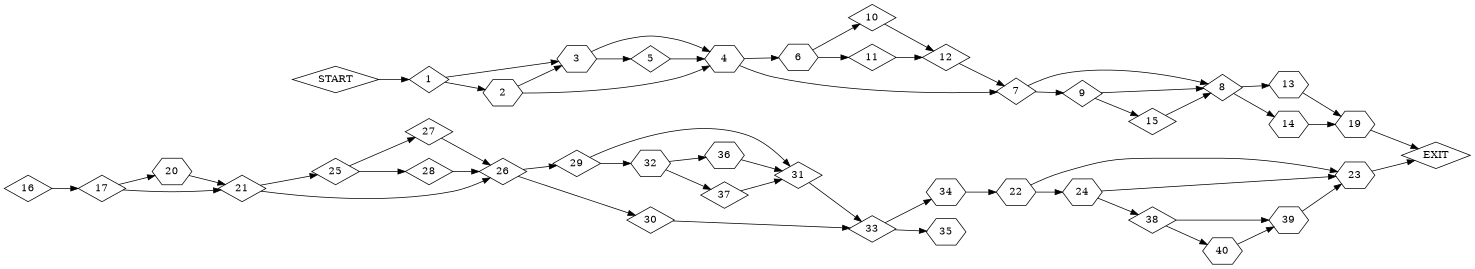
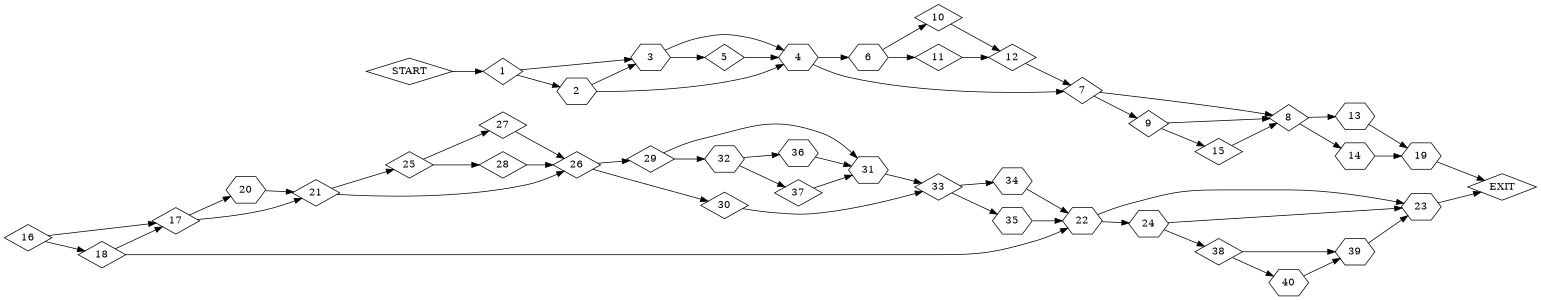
  digraph {
    rankdir=LR
    node [shape=diamond]
    n1 [label=START]
    1
    2 [shape=hexagon]
    3 [shape=hexagon]
    n5 [label=EXIT]
    4 [shape=hexagon]
    5
    6 [shape=hexagon]
    7
    10
    11
    8
    9
    12
    13 [shape=hexagon]
    14 [shape=hexagon]
    15
    19 [shape=hexagon]
    16
    17
+   18
    20 [shape=hexagon]
    21
    22 [shape=hexagon]
    25
    26
    23 [shape=hexagon]
    24 [shape=hexagon]
    27
    28
    29
    30
    38
    39 [shape=hexagon]
    40 [shape=hexagon]
-   31
+   31 [shape=hexagon]
    32 [shape=hexagon]
    33
    36 [shape=hexagon]
    37
    34 [shape=hexagon]
    35 [shape=hexagon]
    n1 -> 1
    1 -> 2
    1 -> 3
    2 -> 3
    2 -> 4
    3 -> 4
    3 -> 5
    4 -> 6
    4 -> 7
    5 -> 4
    6 -> 10
    6 -> 11
    7 -> 8
    7 -> 9
    10 -> 12
    11 -> 12
    8 -> 13
    8 -> 14
    9 -> 8
    9 -> 15
    12 -> 7
    13 -> 19
    14 -> 19
    15 -> 8
    19 -> n5
    16 -> 17
+   16 -> 18
    17 -> 20
    17 -> 21
+   18 -> 17
+   18 -> 22
    20 -> 21
    21 -> 25
    21 -> 26
    22 -> 23
    22 -> 24
    25 -> 27
    25 -> 28
    26 -> 29
    26 -> 30
    23 -> n5
    24 -> 23
    24 -> 38
    27 -> 26
    28 -> 26
    29 -> 31
    29 -> 32
    30 -> 33
    38 -> 39
    38 -> 40
    39 -> 23
    40 -> 39
    31 -> 33
    32 -> 36
    32 -> 37
    33 -> 34
    33 -> 35
    36 -> 31
    37 -> 31
    34 -> 22
+   35 -> 22
  }
